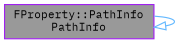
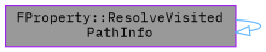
  digraph {
    rankdir=TB
    fontname="IBM Plex Mono"
-   n1 [color=purple fillcolor=grey60 fontcolor=black fontname="IBM Plex Mono" fontsize=10 height=0.2 label="FProperty::PathInfo\lPathInfo" shape=box style=filled width=0.4]
+   n1 [color=purple fillcolor=grey60 fontcolor=black fontname="IBM Plex Mono" fontsize=10 height=0.2 label="FProperty::ResolveVisited\lPathInfo" shape=box style=filled width=0.4]
    n1 -> n1 [color=steelblue1 fontname="IBM Plex Mono" fontsize=10 labelfontname=Helvetica labelfontsize=10 style=solid arrowhead=onormal]
  }
